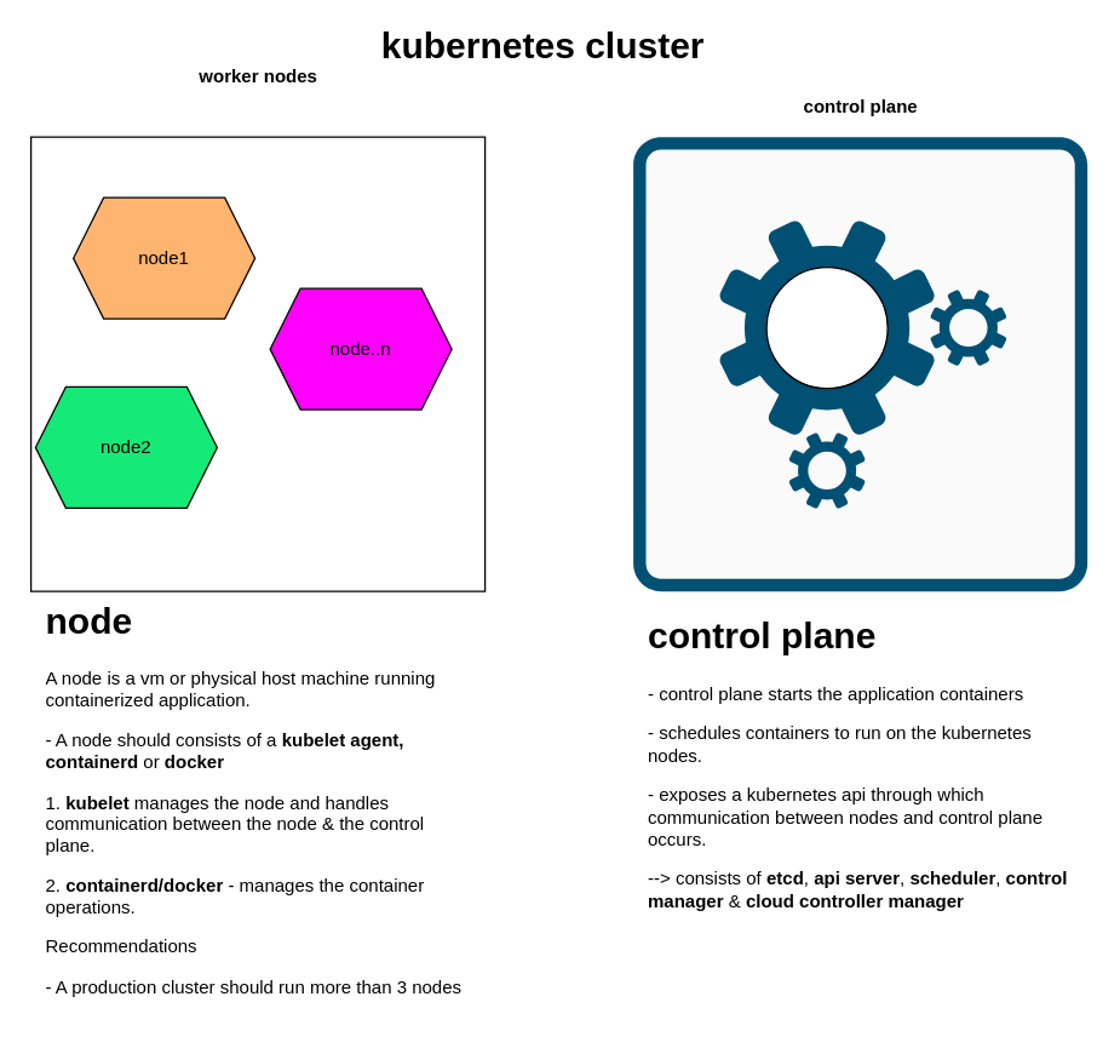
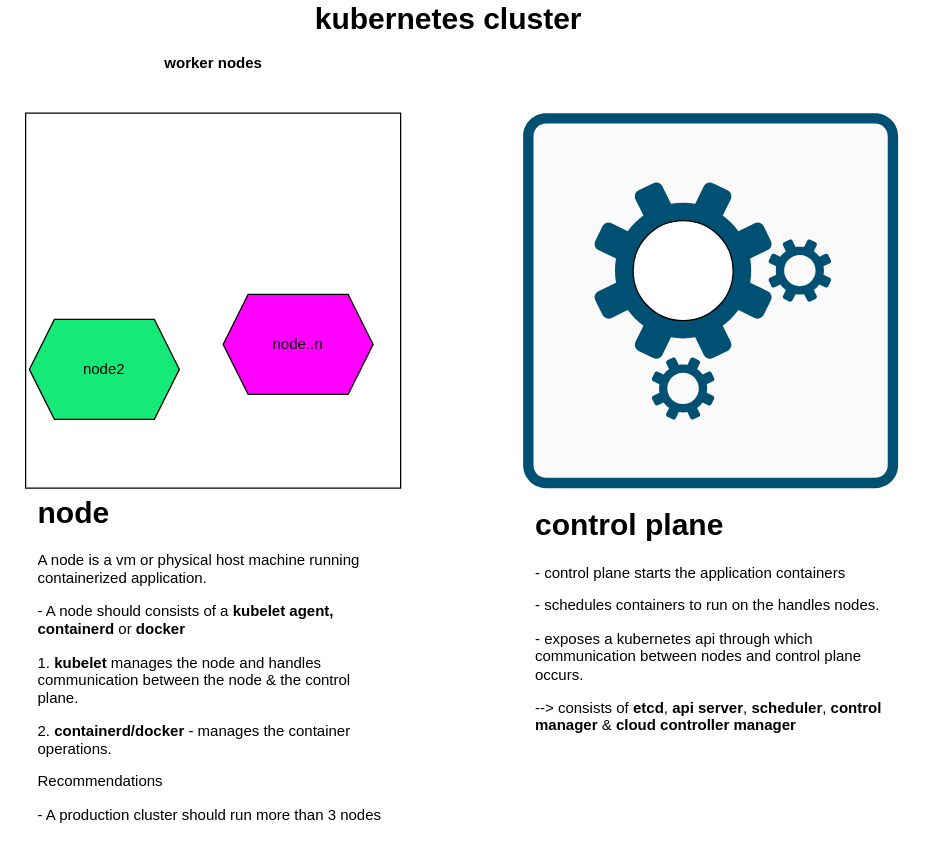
  <mxCell id="0" />
  <mxCell id="1" parent="0" />
  <mxCell id="2" value="" style="whiteSpace=wrap;html=1;aspect=fixed;" vertex="1" parent="1"><mxGeometry x="20" y="90" width="300" height="300" as="geometry" /></mxCell>
- <mxCell id="3" value="node1" style="shape=hexagon;perimeter=hexagonPerimeter2;whiteSpace=wrap;html=1;fixedSize=1;fillColor=#FFB570;" vertex="1" parent="1"><mxGeometry x="48" y="130" width="120" height="80" as="geometry" /></mxCell>
  <mxCell id="4" value="node2" style="shape=hexagon;perimeter=hexagonPerimeter2;whiteSpace=wrap;html=1;fixedSize=1;fillColor=#15EA78;" vertex="1" parent="1"><mxGeometry x="23" y="255" width="120" height="80" as="geometry" /></mxCell>
- <mxCell id="5" value="node..n" style="shape=hexagon;perimeter=hexagonPerimeter2;whiteSpace=wrap;html=1;fixedSize=1;fillColor=#FF00FF;" vertex="1" parent="1"><mxGeometry x="178" y="190" width="120" height="80" as="geometry" /></mxCell>
+ <mxCell id="5" value="node..n" style="shape=hexagon;perimeter=hexagonPerimeter2;whiteSpace=wrap;html=1;fixedSize=1;fillColor=#FF00FF;" vertex="1" parent="1"><mxGeometry x="178" y="235" width="120" height="80" as="geometry" /></mxCell>
  <mxCell id="6" value="worker nodes" style="text;html=1;align=center;verticalAlign=middle;resizable=0;points=[];autosize=1;strokeColor=none;fillColor=none;fontStyle=1" vertex="1" parent="1"><mxGeometry x="125" y="40" width="90" height="20" as="geometry" /></mxCell>
  <mxCell id="7" value="" style="sketch=0;points=[[0.015,0.015,0],[0.985,0.015,0],[0.985,0.985,0],[0.015,0.985,0],[0.25,0,0],[0.5,0,0],[0.75,0,0],[1,0.25,0],[1,0.5,0],[1,0.75,0],[0.75,1,0],[0.5,1,0],[0.25,1,0],[0,0.75,0],[0,0.5,0],[0,0.25,0]];verticalLabelPosition=bottom;html=1;verticalAlign=top;aspect=fixed;align=center;pointerEvents=1;shape=mxgraph.cisco19.rect;prIcon=avc_application_visibility_control2;fillColor=#FAFAFA;strokeColor=#005073;" vertex="1" parent="1"><mxGeometry x="418" y="90" width="300" height="300" as="geometry" /></mxCell>
- <mxCell id="8" value="control plane" style="text;html=1;align=center;verticalAlign=middle;resizable=0;points=[];autosize=1;strokeColor=none;fillColor=none;fontStyle=1" vertex="1" parent="1"><mxGeometry x="523" y="60" width="90" height="20" as="geometry" /></mxCell>
  <mxCell id="9" value="&lt;h1&gt;node&lt;/h1&gt;&lt;p&gt;A node is a vm or physical host machine running containerized application.&lt;/p&gt;&lt;p&gt;- A node should consists of a &lt;b&gt;kubelet&lt;/b&gt; &lt;b&gt;agent,&lt;/b&gt; &lt;b&gt;containerd&lt;/b&gt; or &lt;b&gt;docker&lt;/b&gt;&amp;nbsp;&lt;/p&gt;&lt;p&gt;1. &lt;b&gt;kubelet&lt;/b&gt; manages the node and handles communication between the node &amp;amp; the control plane.&lt;/p&gt;&lt;p&gt;2. &lt;b&gt;containerd/docker&lt;/b&gt; - manages the container operations.&lt;/p&gt;&lt;p&gt;Recommendations&lt;/p&gt;&lt;p&gt;- A production cluster should run more than 3 nodes&lt;/p&gt;" style="text;html=1;strokeColor=none;fillColor=none;spacing=5;spacingTop=-20;whiteSpace=wrap;overflow=hidden;rounded=0;" vertex="1" parent="1"><mxGeometry x="25" y="390" width="293" height="280" as="geometry" /></mxCell>
- <mxCell id="10" value="&lt;font style=&quot;font-size: 24px&quot;&gt;kubernetes cluster&lt;/font&gt;" style="text;html=1;align=center;verticalAlign=middle;resizable=0;points=[];autosize=1;strokeColor=none;fillColor=none;fontStyle=1" vertex="1" parent="1"><mxGeometry x="243" y="20" width="230" height="20" as="geometry" /></mxCell>
- <mxCell id="11" value="&lt;h1&gt;control plane&lt;/h1&gt;&lt;p&gt;- control plane starts the application containers&lt;/p&gt;&lt;p&gt;- schedules containers to run on the kubernetes nodes.&lt;/p&gt;&lt;p&gt;- exposes a kubernetes api through which communication between nodes and control plane occurs.&lt;/p&gt;&lt;p&gt;--&amp;gt; consists of &lt;b&gt;etcd&lt;/b&gt;, &lt;b&gt;api server&lt;/b&gt;, &lt;b&gt;scheduler&lt;/b&gt;, &lt;b&gt;control manager&lt;/b&gt; &amp;amp; &lt;b&gt;cloud controller manager&lt;/b&gt;&lt;/p&gt;" style="text;html=1;strokeColor=none;fillColor=none;spacing=5;spacingTop=-20;whiteSpace=wrap;overflow=hidden;rounded=0;" vertex="1" parent="1"><mxGeometry x="423" y="400" width="295" height="210" as="geometry" /></mxCell>
+ <mxCell id="10" value="&lt;font style=&quot;font-size: 24px&quot;&gt;kubernetes cluster&lt;/font&gt;" style="text;html=1;align=center;verticalAlign=middle;resizable=0;points=[];autosize=1;strokeColor=none;fillColor=none;fontStyle=1" vertex="1" parent="1"><mxGeometry x="243" y="5" width="230" height="20" as="geometry" /></mxCell>
+ <mxCell id="11" value="&lt;h1&gt;control plane&lt;/h1&gt;&lt;p&gt;- control plane starts the application containers&lt;/p&gt;&lt;p&gt;- schedules containers to run on the handles nodes.&lt;/p&gt;&lt;p&gt;- exposes a kubernetes api through which communication between nodes and control plane occurs.&lt;/p&gt;&lt;p&gt;--&amp;gt; consists of &lt;b&gt;etcd&lt;/b&gt;, &lt;b&gt;api server&lt;/b&gt;, &lt;b&gt;scheduler&lt;/b&gt;, &lt;b&gt;control manager&lt;/b&gt; &amp;amp; &lt;b&gt;cloud controller manager&lt;/b&gt;&lt;/p&gt;" style="text;html=1;strokeColor=none;fillColor=none;spacing=5;spacingTop=-20;whiteSpace=wrap;overflow=hidden;rounded=0;" vertex="1" parent="1"><mxGeometry x="423" y="400" width="295" height="210" as="geometry" /></mxCell>
  <mxCell id="12" value="" style="ellipse;whiteSpace=wrap;html=1;aspect=fixed;" vertex="1" parent="1"><mxGeometry x="506" y="176" width="80" height="80" as="geometry" /></mxCell>
